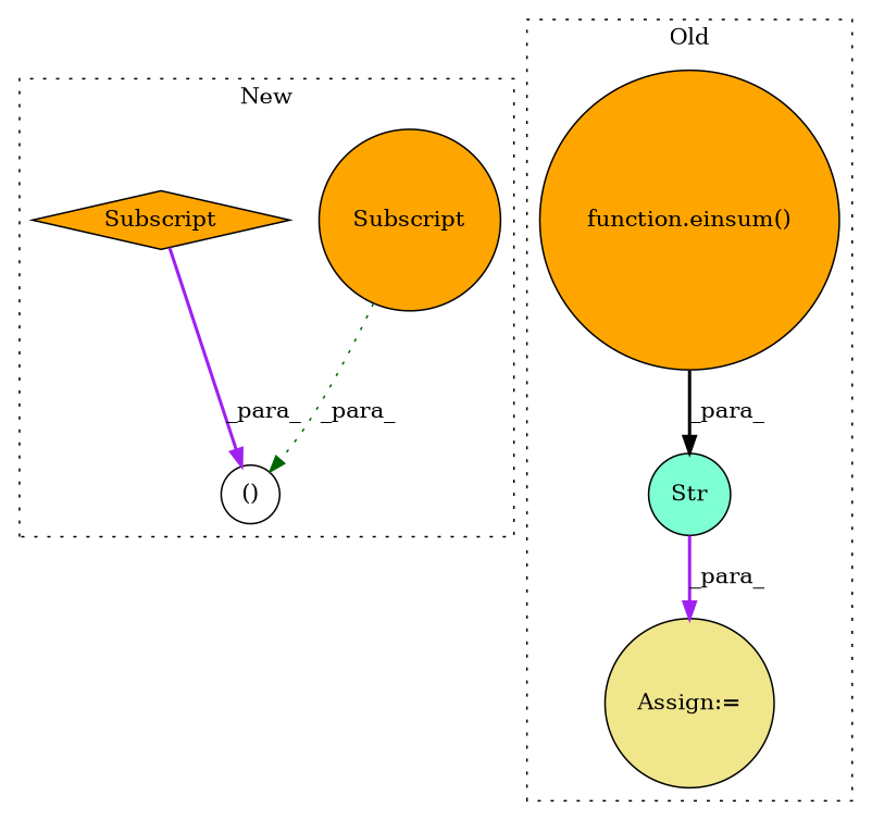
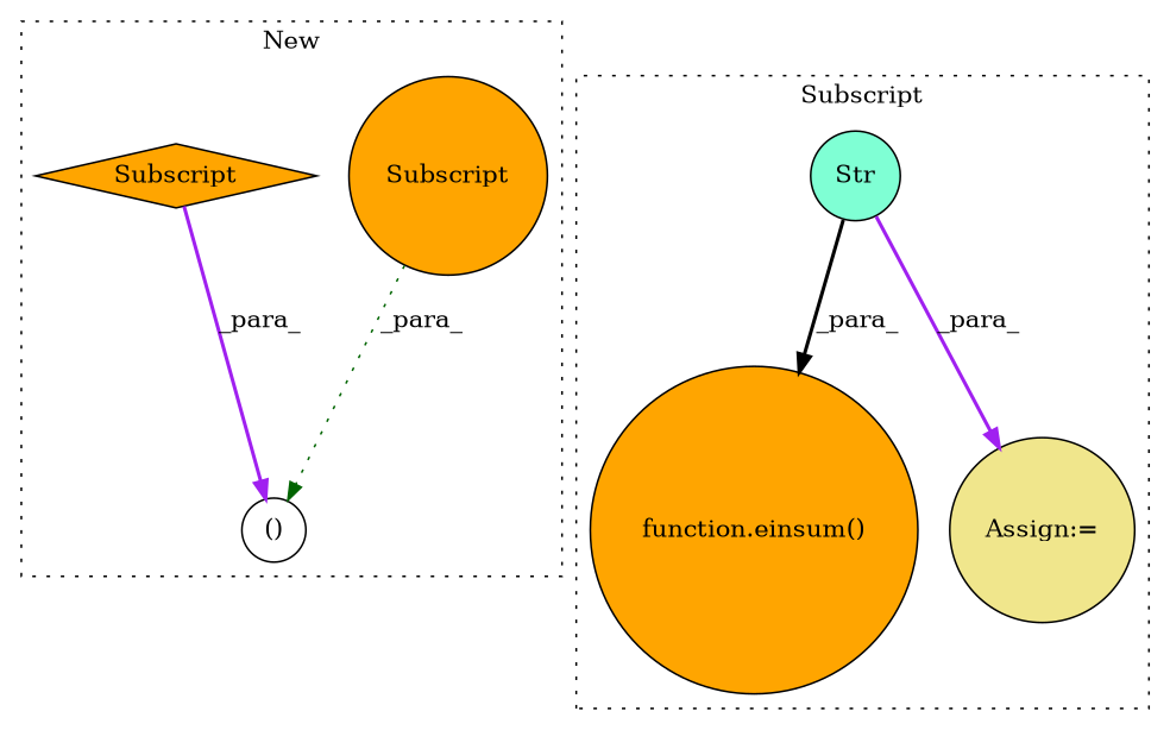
  digraph {
    node [a=63 fillcolor=orange l="11,0" shape=circle style=filled]
    edge [color=purple style=bold]
    n1 [label=Subscript s="4233,0"]
    n2 [a=54 fillcolor=white l=13 label="()" s=4244]
    n3 [label=Subscript s="4246,0" shape=diamond]
    n4 [a=75 l="7,1" label="function.einsum()" s="4117,4159"]
    n5 [a=66 fillcolor=aquamarine l=29 label=Str s=4124]
    n6 [a=68 fillcolor=khaki l=3 label="Assign:=" s=4114]
    subgraph cluster_1 {
      label=New
      style=dotted
      n1
      n2
      n3
    }
    subgraph cluster_2 {
-     label=Old
+     label=Subscript
      style=dotted
      n4
      n5
      n6
    }
    n1 -> n2 [color=darkgreen label=_para_ style=dotted]
    n3 -> n2 [label=_para_]
-   n4 -> n5 [color=black label=_para_]
+   n5 -> n4 [color=black label=_para_]
    n5 -> n6 [label=_para_]
  }
